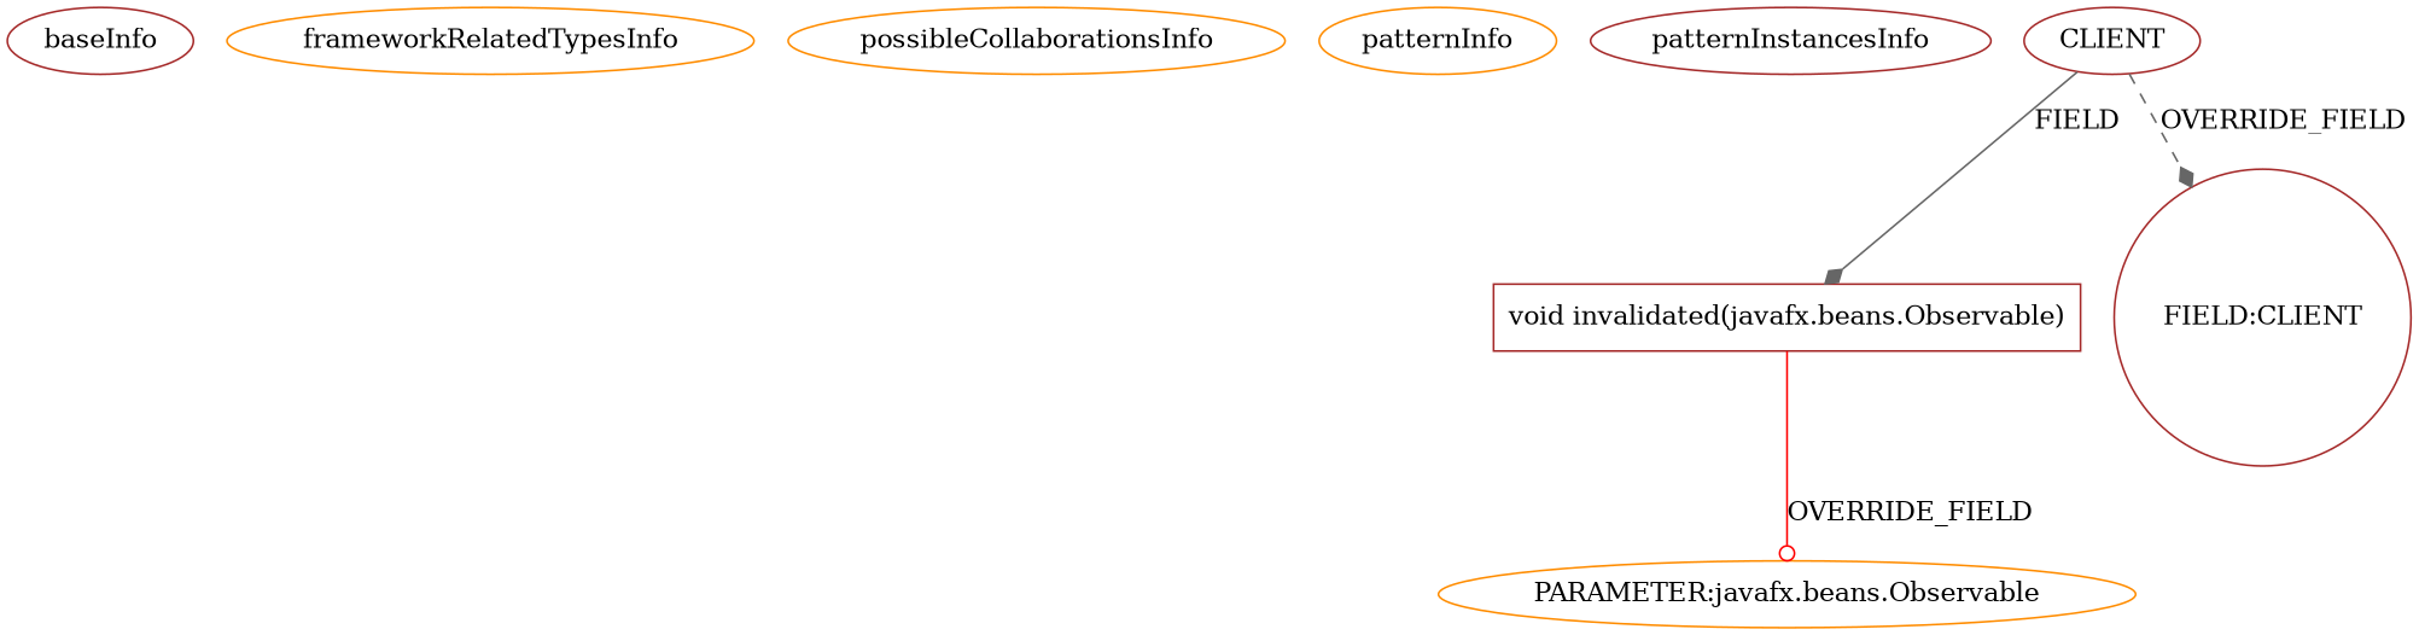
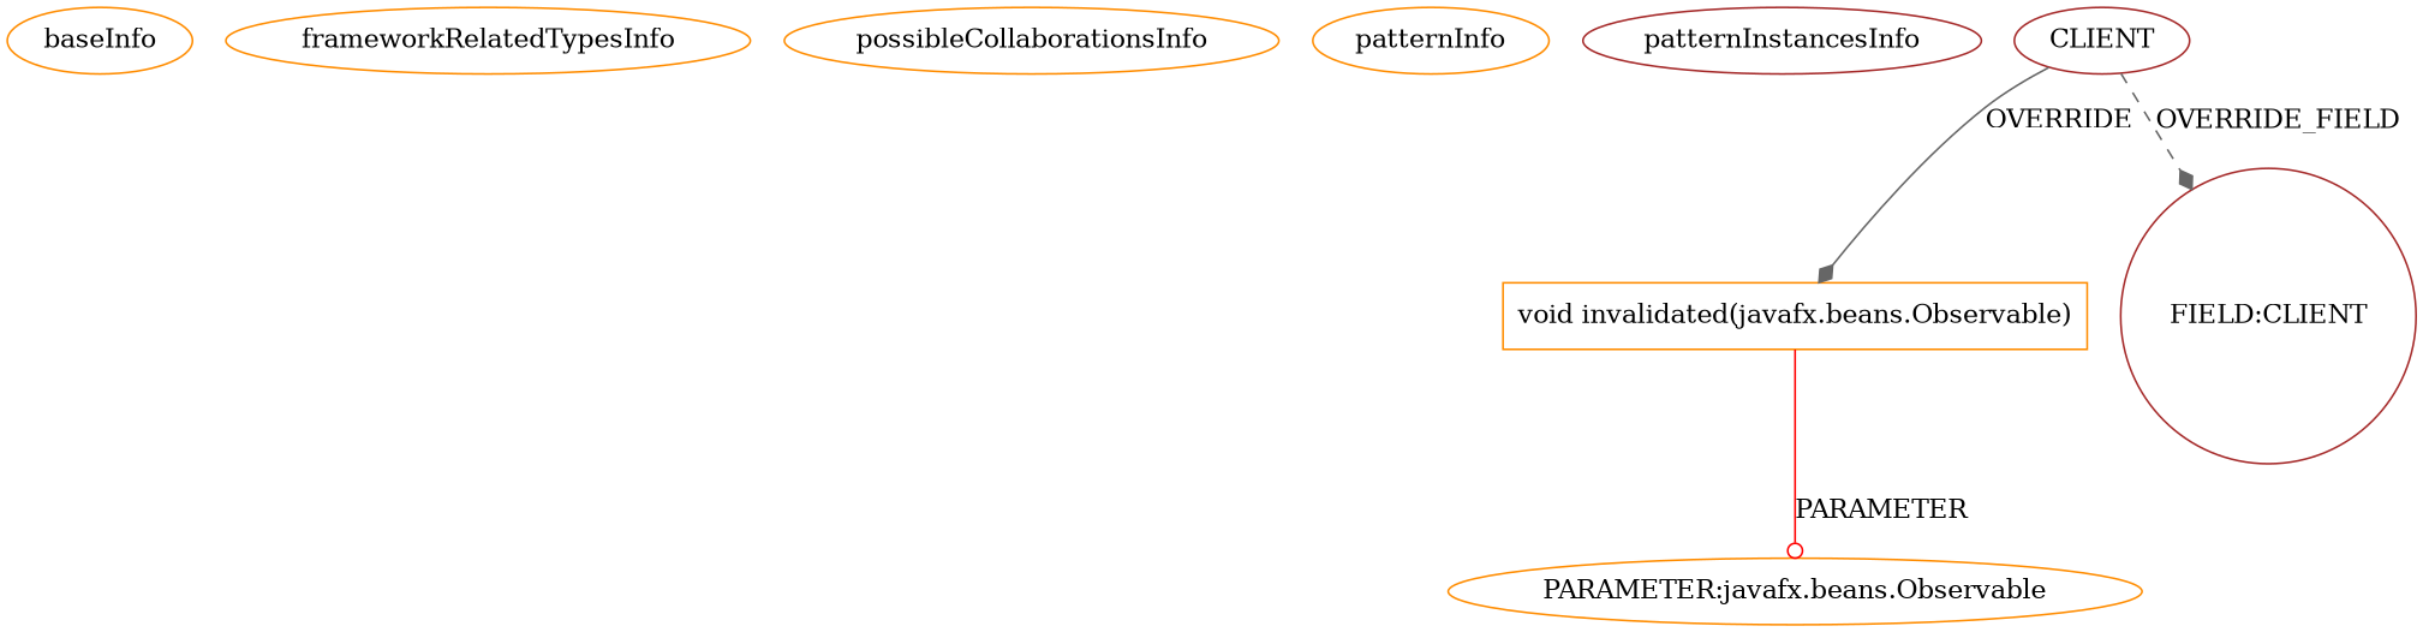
  digraph {
    node [color=darkorange]
    edge [arrowhead=diamond color=gray40 style=solid]
-   baseInfo [category=pattern color=brown graphId=2179 isAnonymous=false possibleRelation=false]
+   baseInfo [category=pattern graphId=2179 isAnonymous=false possibleRelation=false]
    frameworkRelatedTypesInfo
    possibleCollaborationsInfo
    patternInfo [frequency=3.0 patternRootClient=0]
    patternInstancesInfo [0="sebbafer-Sebanana~/sebbafer-Sebanana/Sebanana-master/src/sebanana/views/GameView.java~GameView~4132" 1="sebbafer-Sebanana~/sebbafer-Sebanana/Sebanana-master/src/sebanana/views/StandaardBeeld.java~StandaardBeeld~4134" 2="sebbafer-Sebanana~/sebbafer-Sebanana/Sebanana-master/src/sebanana/luisteraars/PlayerLuisteraar.java~PlayerLuisteraar~4111" color=brown]
    n6 [isFrameworkType=false label="PARAMETER:javafx.beans.Observable" vertexType=PARAMETER_DECLARATION]
-   n7 [color=brown isFrameworkType=false label="void invalidated(javafx.beans.Observable)" shape=box vertexType=OVERRIDING_METHOD_DECLARATION]
+   n7 [isFrameworkType=false label="void invalidated(javafx.beans.Observable)" shape=box vertexType=OVERRIDING_METHOD_DECLARATION]
    n8 [color=brown isFrameworkType=false label=CLIENT vertexType=ROOT_CLIENT_CLASS_DECLARATION]
    n9 [color=brown isFrameworkType=false label="FIELD:CLIENT" shape=circle vertexType=FIELD_DECLARATION]
-   n7 -> n6 [arrowhead=odot color=red label=OVERRIDE_FIELD]
-   n8 -> n7 [label=FIELD]
+   n7 -> n6 [arrowhead=odot color=red label=PARAMETER]
+   n8 -> n7 [label=OVERRIDE]
    n8 -> n9 [label=OVERRIDE_FIELD style=dashed]
  }
